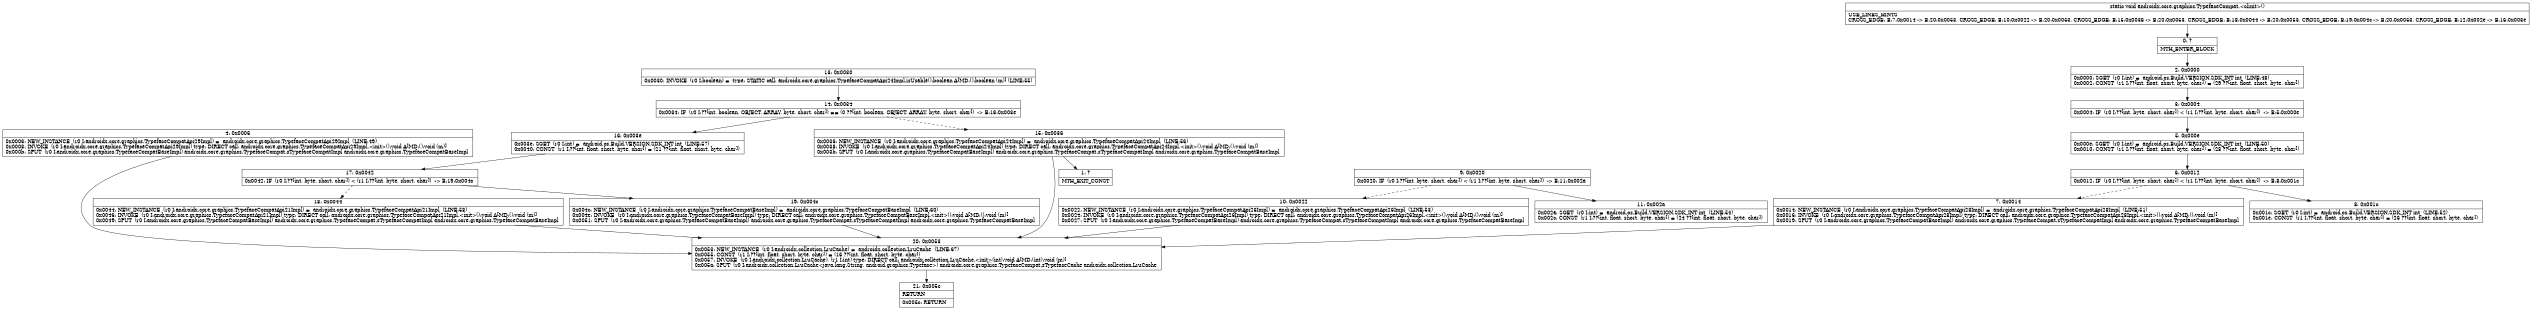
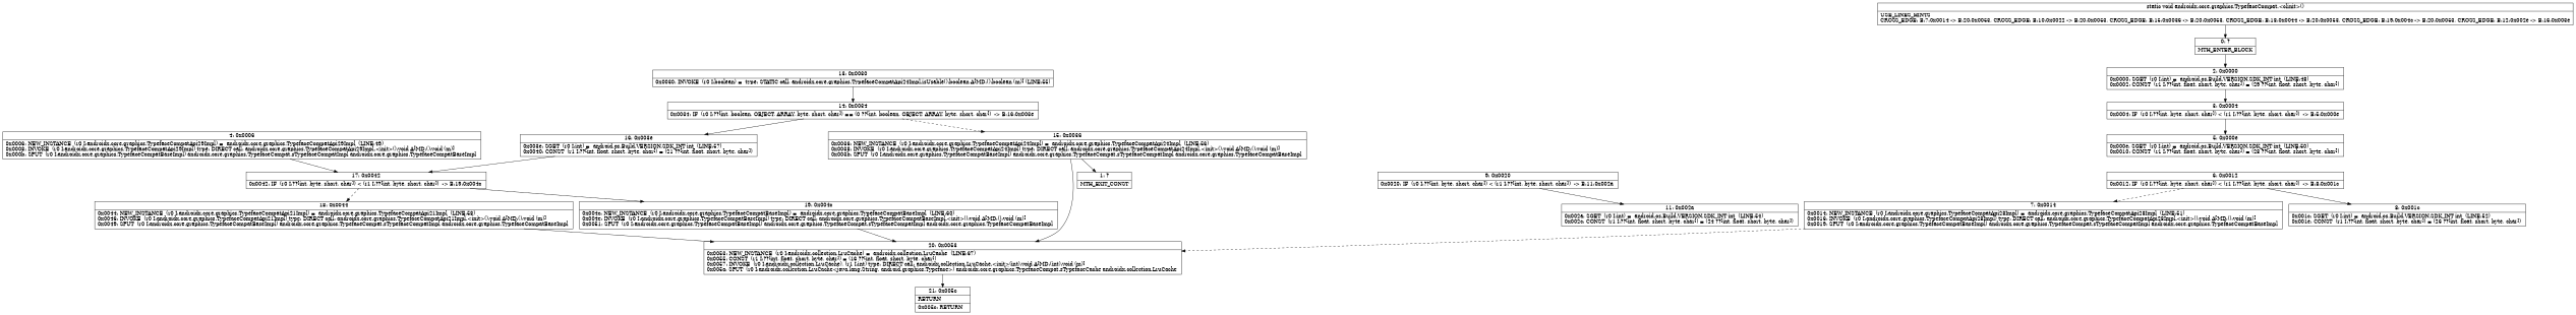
  digraph {
    node [shape=record]
    n1 [label="{0\:\ ?|MTH_ENTER_BLOCK\l}"]
    n2 [label="{2\:\ 0x0000|0x0000: SGET  (r0 I:int) =  android.os.Build.VERSION.SDK_INT int  (LINE:48)\l0x0002: CONST  (r1 I:??[int, float, short, byte, char]) = (29 ??[int, float, short, byte, char]) \l}"]
    n3 [label="{3\:\ 0x0004|0x0004: IF  (r0 I:??[int, byte, short, char]) \< (r1 I:??[int, byte, short, char])  \-\> B:5:0x000e \l}"]
    n4 [label="{5\:\ 0x000e|0x000e: SGET  (r0 I:int) =  android.os.Build.VERSION.SDK_INT int  (LINE:50)\l0x0010: CONST  (r1 I:??[int, float, short, byte, char]) = (28 ??[int, float, short, byte, char]) \l}"]
    n5 [label="{4\:\ 0x0006|0x0006: NEW_INSTANCE  (r0 I:androidx.core.graphics.TypefaceCompatApi29Impl) =  androidx.core.graphics.TypefaceCompatApi29Impl  (LINE:49)\l0x0008: INVOKE  (r0 I:androidx.core.graphics.TypefaceCompatApi29Impl) type: DIRECT call: androidx.core.graphics.TypefaceCompatApi29Impl.\<init\>():void A[MD:():void (m)]\l0x000b: SPUT  (r0 I:androidx.core.graphics.TypefaceCompatBaseImpl) androidx.core.graphics.TypefaceCompat.sTypefaceCompatImpl androidx.core.graphics.TypefaceCompatBaseImpl \l}"]
    n6 [label="{20\:\ 0x0053|0x0053: NEW_INSTANCE  (r0 I:androidx.collection.LruCache) =  androidx.collection.LruCache  (LINE:67)\l0x0055: CONST  (r1 I:??[int, float, short, byte, char]) = (16 ??[int, float, short, byte, char]) \l0x0057: INVOKE  (r0 I:androidx.collection.LruCache), (r1 I:int) type: DIRECT call: androidx.collection.LruCache.\<init\>(int):void A[MD:(int):void (m)]\l0x005a: SPUT  (r0 I:androidx.collection.LruCache\<java.lang.String, android.graphics.Typeface\>) androidx.core.graphics.TypefaceCompat.sTypefaceCache androidx.collection.LruCache \l}"]
    n7 [label="{6\:\ 0x0012|0x0012: IF  (r0 I:??[int, byte, short, char]) \< (r1 I:??[int, byte, short, char])  \-\> B:8:0x001c \l}"]
    n8 [label="{21\:\ 0x005c|RETURN\l|0x005c: RETURN   \l}"]
    n9 [label="{1\:\ ?|MTH_EXIT_CONST\l}"]
    n10 [label="{7\:\ 0x0014|0x0014: NEW_INSTANCE  (r0 I:androidx.core.graphics.TypefaceCompatApi28Impl) =  androidx.core.graphics.TypefaceCompatApi28Impl  (LINE:51)\l0x0016: INVOKE  (r0 I:androidx.core.graphics.TypefaceCompatApi28Impl) type: DIRECT call: androidx.core.graphics.TypefaceCompatApi28Impl.\<init\>():void A[MD:():void (m)]\l0x0019: SPUT  (r0 I:androidx.core.graphics.TypefaceCompatBaseImpl) androidx.core.graphics.TypefaceCompat.sTypefaceCompatImpl androidx.core.graphics.TypefaceCompatBaseImpl \l}"]
    n11 [label="{8\:\ 0x001c|0x001c: SGET  (r0 I:int) =  android.os.Build.VERSION.SDK_INT int  (LINE:52)\l0x001e: CONST  (r1 I:??[int, float, short, byte, char]) = (26 ??[int, float, short, byte, char]) \l}"]
    n12 [label="{9\:\ 0x0020|0x0020: IF  (r0 I:??[int, byte, short, char]) \< (r1 I:??[int, byte, short, char])  \-\> B:11:0x002a \l}"]
-   n13 [label="{10\:\ 0x0022|0x0022: NEW_INSTANCE  (r0 I:androidx.core.graphics.TypefaceCompatApi26Impl) =  androidx.core.graphics.TypefaceCompatApi26Impl  (LINE:53)\l0x0024: INVOKE  (r0 I:androidx.core.graphics.TypefaceCompatApi26Impl) type: DIRECT call: androidx.core.graphics.TypefaceCompatApi26Impl.\<init\>():void A[MD:():void (m)]\l0x0027: SPUT  (r0 I:androidx.core.graphics.TypefaceCompatBaseImpl) androidx.core.graphics.TypefaceCompat.sTypefaceCompatImpl androidx.core.graphics.TypefaceCompatBaseImpl \l}"]
    n14 [label="{11\:\ 0x002a|0x002a: SGET  (r0 I:int) =  android.os.Build.VERSION.SDK_INT int  (LINE:54)\l0x002c: CONST  (r1 I:??[int, float, short, byte, char]) = (24 ??[int, float, short, byte, char]) \l}"]
    n15 [label="{13\:\ 0x0030|0x0030: INVOKE  (r0 I:boolean) =  type: STATIC call: androidx.core.graphics.TypefaceCompatApi24Impl.isUsable():boolean A[MD:():boolean (m)] (LINE:55)\l}"]
    n16 [label="{14\:\ 0x0034|0x0034: IF  (r0 I:??[int, boolean, OBJECT, ARRAY, byte, short, char]) == (0 ??[int, boolean, OBJECT, ARRAY, byte, short, char])  \-\> B:16:0x003e \l}"]
    n17 [label="{16\:\ 0x003e|0x003e: SGET  (r0 I:int) =  android.os.Build.VERSION.SDK_INT int  (LINE:57)\l0x0040: CONST  (r1 I:??[int, float, short, byte, char]) = (21 ??[int, float, short, byte, char]) \l}"]
    n18 [label="{17\:\ 0x0042|0x0042: IF  (r0 I:??[int, byte, short, char]) \< (r1 I:??[int, byte, short, char])  \-\> B:19:0x004c \l}"]
    n19 [label="{15\:\ 0x0036|0x0036: NEW_INSTANCE  (r0 I:androidx.core.graphics.TypefaceCompatApi24Impl) =  androidx.core.graphics.TypefaceCompatApi24Impl  (LINE:56)\l0x0038: INVOKE  (r0 I:androidx.core.graphics.TypefaceCompatApi24Impl) type: DIRECT call: androidx.core.graphics.TypefaceCompatApi24Impl.\<init\>():void A[MD:():void (m)]\l0x003b: SPUT  (r0 I:androidx.core.graphics.TypefaceCompatBaseImpl) androidx.core.graphics.TypefaceCompat.sTypefaceCompatImpl androidx.core.graphics.TypefaceCompatBaseImpl \l}"]
    n20 [label="{18\:\ 0x0044|0x0044: NEW_INSTANCE  (r0 I:androidx.core.graphics.TypefaceCompatApi21Impl) =  androidx.core.graphics.TypefaceCompatApi21Impl  (LINE:58)\l0x0046: INVOKE  (r0 I:androidx.core.graphics.TypefaceCompatApi21Impl) type: DIRECT call: androidx.core.graphics.TypefaceCompatApi21Impl.\<init\>():void A[MD:():void (m)]\l0x0049: SPUT  (r0 I:androidx.core.graphics.TypefaceCompatBaseImpl) androidx.core.graphics.TypefaceCompat.sTypefaceCompatImpl androidx.core.graphics.TypefaceCompatBaseImpl \l}"]
    n21 [label="{19\:\ 0x004c|0x004c: NEW_INSTANCE  (r0 I:androidx.core.graphics.TypefaceCompatBaseImpl) =  androidx.core.graphics.TypefaceCompatBaseImpl  (LINE:60)\l0x004e: INVOKE  (r0 I:androidx.core.graphics.TypefaceCompatBaseImpl) type: DIRECT call: androidx.core.graphics.TypefaceCompatBaseImpl.\<init\>():void A[MD:():void (m)]\l0x0051: SPUT  (r0 I:androidx.core.graphics.TypefaceCompatBaseImpl) androidx.core.graphics.TypefaceCompat.sTypefaceCompatImpl androidx.core.graphics.TypefaceCompatBaseImpl \l}"]
    n22 [label="{static void androidx.core.graphics.TypefaceCompat.\<clinit\>()  | USE_LINES_HINTS\lCROSS_EDGE: B:7:0x0014 \-\> B:20:0x0053, CROSS_EDGE: B:10:0x0022 \-\> B:20:0x0053, CROSS_EDGE: B:15:0x0036 \-\> B:20:0x0053, CROSS_EDGE: B:18:0x0044 \-\> B:20:0x0053, CROSS_EDGE: B:19:0x004c \-\> B:20:0x0053, CROSS_EDGE: B:12:0x002e \-\> B:16:0x003e\l}"]
    n1 -> n2
    n2 -> n3
    n3 -> n4
-   n4 -> n7
-   n5 -> n6
+   n5 -> n18
    n6 -> n8
    n7 -> n10 [style=dashed]
    n7 -> n11
-   n10 -> n6
-   n12 -> n13 [style=dashed]
+   n10 -> n6 [style=dashed]
    n12 -> n14
-   n13 -> n6
    n15 -> n16
    n16 -> n17
    n16 -> n19 [style=dashed]
    n17 -> n18
    n18 -> n20 [style=dashed]
    n18 -> n21
    n19 -> n6
    n19 -> n9
    n20 -> n6
    n21 -> n6
    n22 -> n1
  }
